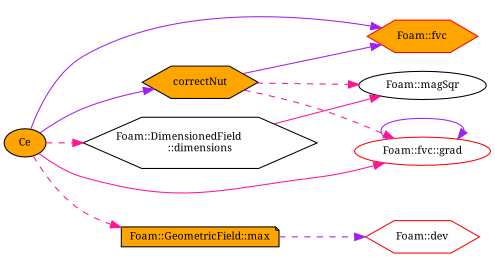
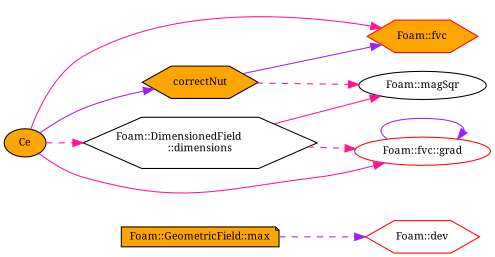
  digraph {
    fontname="Noto Serif"
    rankdir=LR
    node [color=black fillcolor=orange fontname="Noto Serif" fontsize=10 shape=hexagon style=filled]
    edge [color=deeppink fontname="Noto Serif" fontsize=10 labelfontname=Helvetica labelfontsize=10 style=solid]
    n1 [fontcolor=black height=0.2 label=Ce shape=ellipse width=0.4]
    n2 [height=0.2 label=correctNut width=0.4]
    n3 [color=red height=0.2 label="Foam::fvc" width=0.4]
    n4 [color=red fillcolor=white height=0.2 label="Foam::fvc::grad" shape=ellipse width=0.4]
    n5 [fillcolor=white height=0.2 label="Foam::DimensionedField\l::dimensions" width=0.4]
    n6 [height=0.2 label="Foam::GeometricField::max" shape=note width=0.4]
    n7 [fillcolor=white height=0.2 label="Foam::magSqr" shape=ellipse width=0.4]
    n8 [color=red fillcolor=white height=0.2 label="Foam::dev" width=0.4]
    n1 -> n2 [color=purple]
-   n1 -> n3 [color=purple]
+   n1 -> n3
    n1 -> n4
    n1 -> n5 [style=dashed]
-   n1 -> n6 [style=dashed]
    n2 -> n3 [color=purple]
-   n2 -> n4 [style=dashed]
+   n5 -> n4 [style=dashed]
    n2 -> n7 [style=dashed]
    n4 -> n4 [color=purple]
    n5 -> n7
    n6 -> n8 [color=purple style=dashed]
  }
